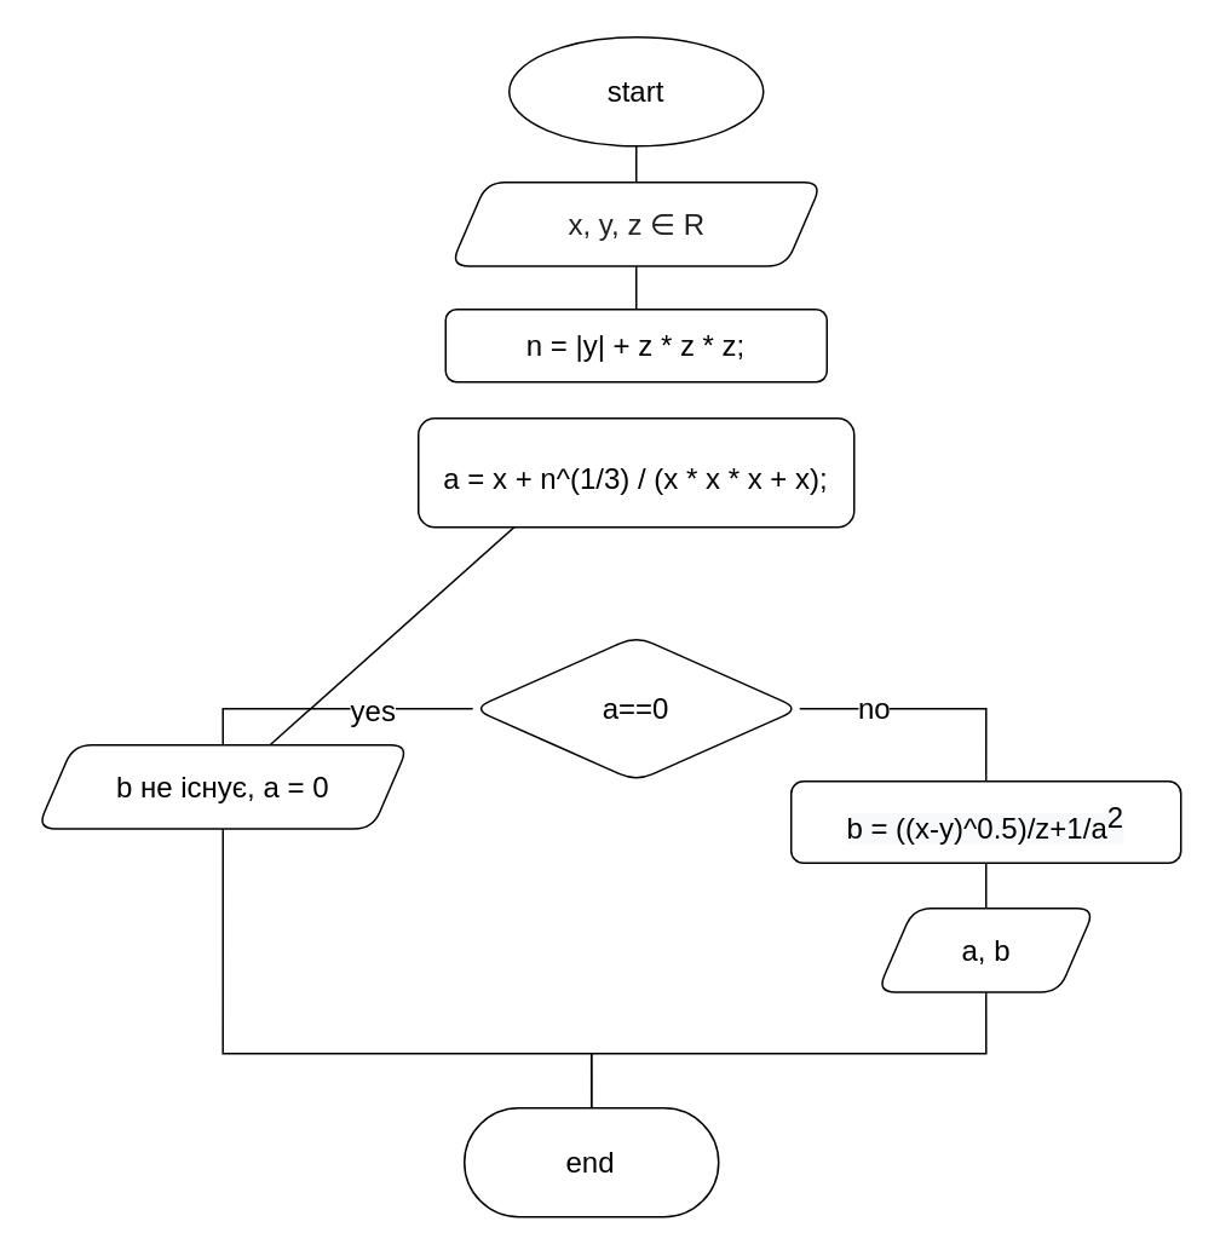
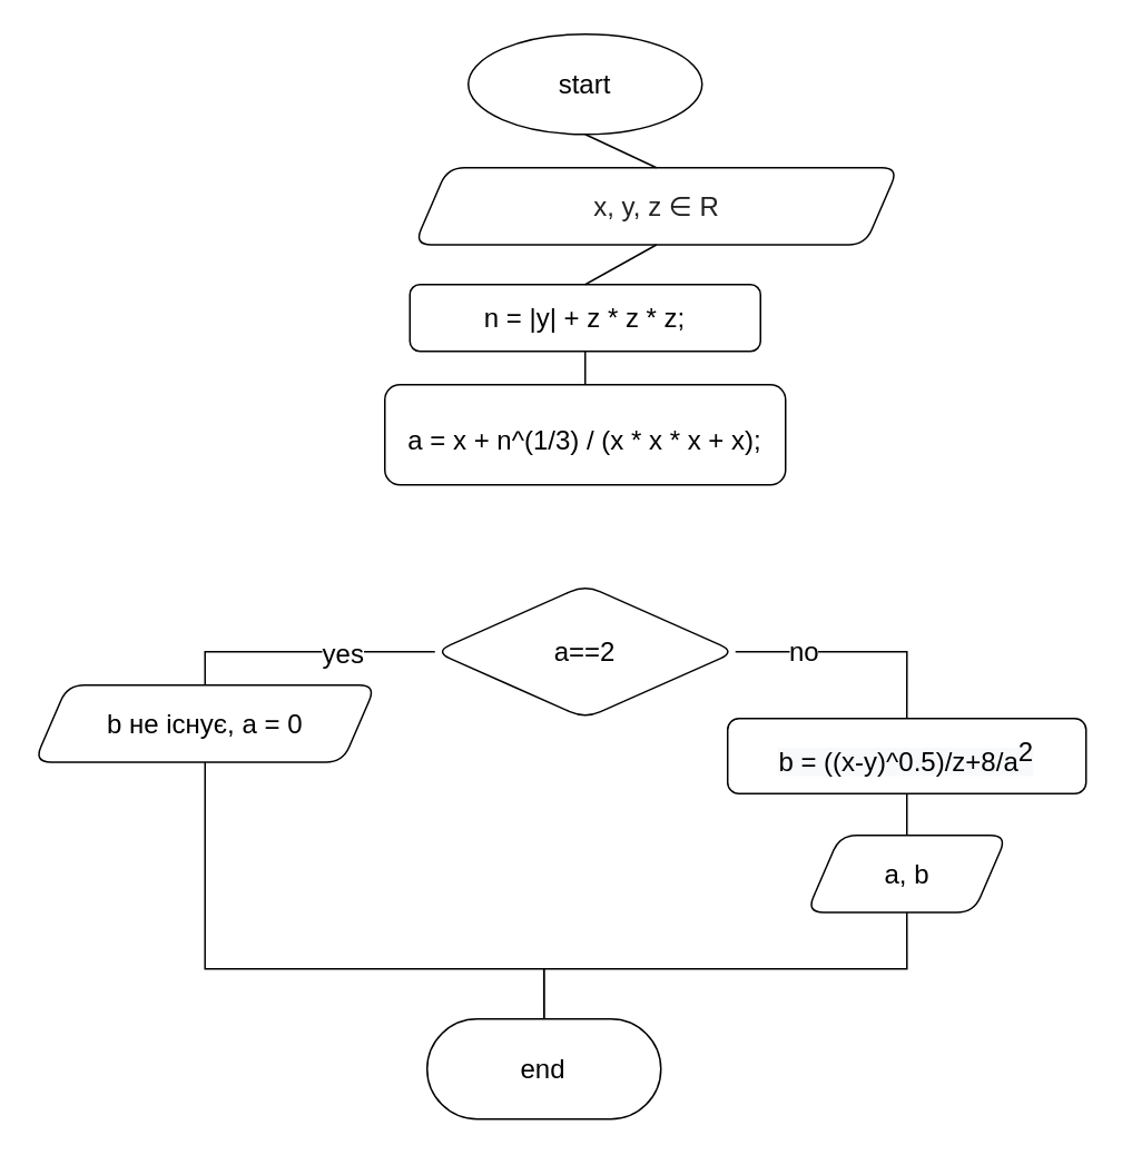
  <mxCell id="0" />
  <mxCell id="1" parent="0" />
- <mxCell id="2" value="&lt;font style=&quot;font-size: 16px;&quot;&gt;&lt;span style=&quot;color: rgb(32, 33, 34); font-family: sans-serif; background-color: rgb(255, 255, 255); font-size: 16px;&quot;&gt;x, y, z&amp;nbsp;&lt;/span&gt;&lt;/font&gt;&lt;span style=&quot;color: rgb(32, 33, 34); font-family: sans-serif; font-size: 16px; background-color: rgb(255, 255, 255);&quot;&gt;∈ R&lt;/span&gt;" style="shape=parallelogram;perimeter=parallelogramPerimeter;whiteSpace=wrap;html=1;fixedSize=1;fontSize=16;rounded=1;" parent="1" vertex="1"><mxGeometry x="247.67" y="100" width="204.67" height="46.15" as="geometry" /></mxCell>
+ <mxCell id="2" value="&lt;font style=&quot;font-size: 16px;&quot;&gt;&lt;span style=&quot;color: rgb(32, 33, 34); font-family: sans-serif; background-color: rgb(255, 255, 255); font-size: 16px;&quot;&gt;x, y, z&amp;nbsp;&lt;/span&gt;&lt;/font&gt;&lt;span style=&quot;color: rgb(32, 33, 34); font-family: sans-serif; font-size: 16px; background-color: rgb(255, 255, 255);&quot;&gt;∈ R&lt;/span&gt;" style="shape=parallelogram;perimeter=parallelogramPerimeter;whiteSpace=wrap;html=1;fixedSize=1;fontSize=16;rounded=1;" parent="1" vertex="1"><mxGeometry x="247.67" y="100" width="290" height="46.15" as="geometry" /></mxCell>
  <mxCell id="3" value="&lt;sup style=&quot;font-size: 16px;&quot;&gt;&lt;br style=&quot;font-size: 16px;&quot;&gt;&lt;/sup&gt;&lt;span style=&quot;vertical-align: super; font-size: 16px;&quot;&gt;n = |y| + z * z * z;&lt;/span&gt;&lt;br style=&quot;font-size: 16px;&quot;&gt;&lt;sup style=&quot;font-size: 16px;&quot;&gt;&lt;div style=&quot;font-size: 16px;&quot;&gt;&amp;nbsp; &amp;nbsp; &amp;nbsp; &amp;nbsp;&amp;nbsp;&lt;/div&gt;&lt;/sup&gt;" style="rounded=1;whiteSpace=wrap;html=1;fontSize=16;" parent="1" vertex="1"><mxGeometry x="245" y="170" width="210" height="40" as="geometry" /></mxCell>
  <mxCell id="4" style="rounded=0;orthogonalLoop=1;jettySize=auto;html=1;exitX=0.5;exitY=1;exitDx=0;exitDy=0;entryX=0.5;entryY=0;entryDx=0;entryDy=0;endArrow=none;endFill=0;fontSize=16;" parent="1" source="2" target="3" edge="1"><mxGeometry x="90" y="50" as="geometry" /></mxCell>
- <mxCell id="5" style="rounded=0;orthogonalLoop=1;jettySize=auto;html=1;endArrow=none;endFill=0;exitX=0.5;exitY=0;exitDx=0;exitDy=0;fontSize=16;" parent="1" source="7" target="14" edge="1"><mxGeometry x="90" y="50" as="geometry"><mxPoint x="331" y="280" as="sourcePoint" /></mxGeometry></mxCell>
+ <mxCell id="5" style="rounded=0;orthogonalLoop=1;jettySize=auto;html=1;endArrow=none;endFill=0;exitX=0.5;exitY=0;exitDx=0;exitDy=0;fontSize=16;" parent="1" source="7" target="3" edge="1"><mxGeometry x="90" y="50" as="geometry"><mxPoint x="331" y="280" as="sourcePoint" /></mxGeometry></mxCell>
  <mxCell id="6" style="rounded=0;orthogonalLoop=1;jettySize=auto;html=1;exitX=0.5;exitY=1;exitDx=0;exitDy=0;entryX=0.5;entryY=0;entryDx=0;entryDy=0;strokeColor=default;elbow=vertical;endArrow=none;endFill=0;fontSize=16;" parent="1" source="18" target="2" edge="1"><mxGeometry x="78.667" y="50" as="geometry"><mxPoint x="335.33" y="66.73" as="sourcePoint" /></mxGeometry></mxCell>
  <mxCell id="7" value="a = x + n^(1/3) / (x * x * x + x);&lt;sup style=&quot;font-size: 16px;&quot;&gt;&lt;br style=&quot;font-size: 16px;&quot;&gt;&lt;/sup&gt;" style="rounded=1;whiteSpace=wrap;html=1;fontSize=16;" parent="1" vertex="1"><mxGeometry x="230" y="230" width="240" height="60" as="geometry" /></mxCell>
  <mxCell id="8" style="edgeStyle=orthogonalEdgeStyle;rounded=0;orthogonalLoop=1;jettySize=auto;html=1;exitX=0;exitY=0.5;exitDx=0;exitDy=0;entryX=0.5;entryY=0;entryDx=0;entryDy=0;endArrow=none;endFill=0;fontSize=16;" parent="1" source="12" target="14" edge="1"><mxGeometry relative="1" as="geometry" /></mxCell>
  <mxCell id="9" value="yes" style="edgeLabel;html=1;align=center;verticalAlign=middle;resizable=0;points=[];fontSize=16;" parent="8" vertex="1" connectable="0"><mxGeometry x="-0.295" relative="1" as="geometry"><mxPoint as="offset" /></mxGeometry></mxCell>
  <mxCell id="10" style="edgeStyle=orthogonalEdgeStyle;rounded=0;orthogonalLoop=1;jettySize=auto;html=1;exitX=1;exitY=0.5;exitDx=0;exitDy=0;entryX=0.5;entryY=0;entryDx=0;entryDy=0;endArrow=none;endFill=0;fontSize=16;" parent="1" source="12" target="16" edge="1"><mxGeometry relative="1" as="geometry" /></mxCell>
  <mxCell id="11" value="no" style="edgeLabel;html=1;align=center;verticalAlign=middle;resizable=0;points=[];fontSize=16;" parent="10" vertex="1" connectable="0"><mxGeometry x="-0.439" y="1" relative="1" as="geometry"><mxPoint as="offset" /></mxGeometry></mxCell>
- <mxCell id="12" value="a==0" style="rhombus;whiteSpace=wrap;html=1;verticalAlign=middle;flipV=1;rounded=1;fontSize=16;" parent="1" vertex="1"><mxGeometry x="260" y="350" width="180" height="80" as="geometry" /></mxCell>
+ <mxCell id="12" value="a==2" style="rhombus;whiteSpace=wrap;html=1;verticalAlign=middle;flipV=1;rounded=1;fontSize=16;" parent="1" vertex="1"><mxGeometry x="260" y="350" width="180" height="80" as="geometry" /></mxCell>
  <mxCell id="13" style="edgeStyle=orthogonalEdgeStyle;rounded=0;orthogonalLoop=1;jettySize=auto;html=1;exitX=0.5;exitY=1;exitDx=0;exitDy=0;entryX=0.5;entryY=0;entryDx=0;entryDy=0;endArrow=none;endFill=0;fontSize=16;" parent="1" source="14" target="19" edge="1"><mxGeometry relative="1" as="geometry"><Array as="points"><mxPoint x="122" y="580" /><mxPoint x="325" y="580" /></Array></mxGeometry></mxCell>
  <mxCell id="14" value="&lt;font face=&quot;helvetica&quot;&gt;b не iснує, а = 0&lt;/font&gt;" style="shape=parallelogram;perimeter=parallelogramPerimeter;whiteSpace=wrap;html=1;fixedSize=1;fontSize=16;rounded=1;" parent="1" vertex="1"><mxGeometry x="20" y="410" width="204.67" height="46.15" as="geometry" /></mxCell>
  <mxCell id="15" style="edgeStyle=orthogonalEdgeStyle;rounded=0;orthogonalLoop=1;jettySize=auto;html=1;exitX=0.5;exitY=1;exitDx=0;exitDy=0;entryX=0.5;entryY=0;entryDx=0;entryDy=0;fontSize=16;startArrow=none;startFill=0;endArrow=none;endFill=0;" parent="1" source="16" target="17" edge="1"><mxGeometry relative="1" as="geometry" /></mxCell>
- <mxCell id="16" value="&lt;span style=&quot;color: rgb(0, 0, 0); font-family: helvetica; font-size: 16px; font-style: normal; font-weight: 400; letter-spacing: normal; text-align: center; text-indent: 0px; text-transform: none; word-spacing: 0px; background-color: rgb(248, 249, 250); display: inline; float: none;&quot;&gt;b = ((x-y)^0.5)/z+1/a&lt;sup style=&quot;font-size: 16px;&quot;&gt;2&lt;/sup&gt;&lt;/span&gt;" style="rounded=1;whiteSpace=wrap;html=1;fontSize=16;" parent="1" vertex="1"><mxGeometry x="435.32" y="430" width="214.67" height="45" as="geometry" /></mxCell>
+ <mxCell id="16" value="&lt;span style=&quot;color: rgb(0, 0, 0); font-family: helvetica; font-size: 16px; font-style: normal; font-weight: 400; letter-spacing: normal; text-align: center; text-indent: 0px; text-transform: none; word-spacing: 0px; background-color: rgb(248, 249, 250); display: inline; float: none;&quot;&gt;b = ((x-y)^0.5)/z+8/a&lt;sup style=&quot;font-size: 16px;&quot;&gt;2&lt;/sup&gt;&lt;/span&gt;" style="rounded=1;whiteSpace=wrap;html=1;fontSize=16;" parent="1" vertex="1"><mxGeometry x="435.32" y="430" width="214.67" height="45" as="geometry" /></mxCell>
  <mxCell id="17" value="&amp;nbsp;а,&amp;nbsp;&lt;span style=&quot;font-family: helvetica; font-size: 16px;&quot;&gt;b&amp;nbsp;&lt;/span&gt;" style="shape=parallelogram;perimeter=parallelogramPerimeter;whiteSpace=wrap;html=1;fixedSize=1;fontSize=16;rounded=1;" parent="1" vertex="1"><mxGeometry x="482.66" y="500" width="120" height="46.15" as="geometry" /></mxCell>
  <mxCell id="18" value="&lt;font style=&quot;font-size: 16px;&quot;&gt;start&lt;/font&gt;" style="ellipse;whiteSpace=wrap;html=1;arcSize=50;fontSize=16;" parent="1" vertex="1"><mxGeometry x="280" y="20" width="140" height="60" as="geometry" /></mxCell>
  <mxCell id="19" value="&lt;font style=&quot;font-size: 16px;&quot;&gt;end&lt;/font&gt;" style="rounded=1;whiteSpace=wrap;html=1;arcSize=50;fontSize=16;" parent="1" vertex="1"><mxGeometry x="255.33" y="610" width="140" height="60" as="geometry" /></mxCell>
  <mxCell id="20" value="" style="edgeStyle=orthogonalEdgeStyle;rounded=0;orthogonalLoop=1;jettySize=auto;html=1;exitX=0.5;exitY=1;exitDx=0;exitDy=0;fontSize=16;startArrow=none;startFill=0;endArrow=none;endFill=0;entryX=0.5;entryY=0;entryDx=0;entryDy=0;" parent="1" source="17" target="19" edge="1"><mxGeometry relative="1" as="geometry"><mxPoint x="320" y="680" as="targetPoint" /><Array as="points"><mxPoint x="543" y="580" /></Array><mxPoint x="542.665" y="546.15" as="sourcePoint" /></mxGeometry></mxCell>
